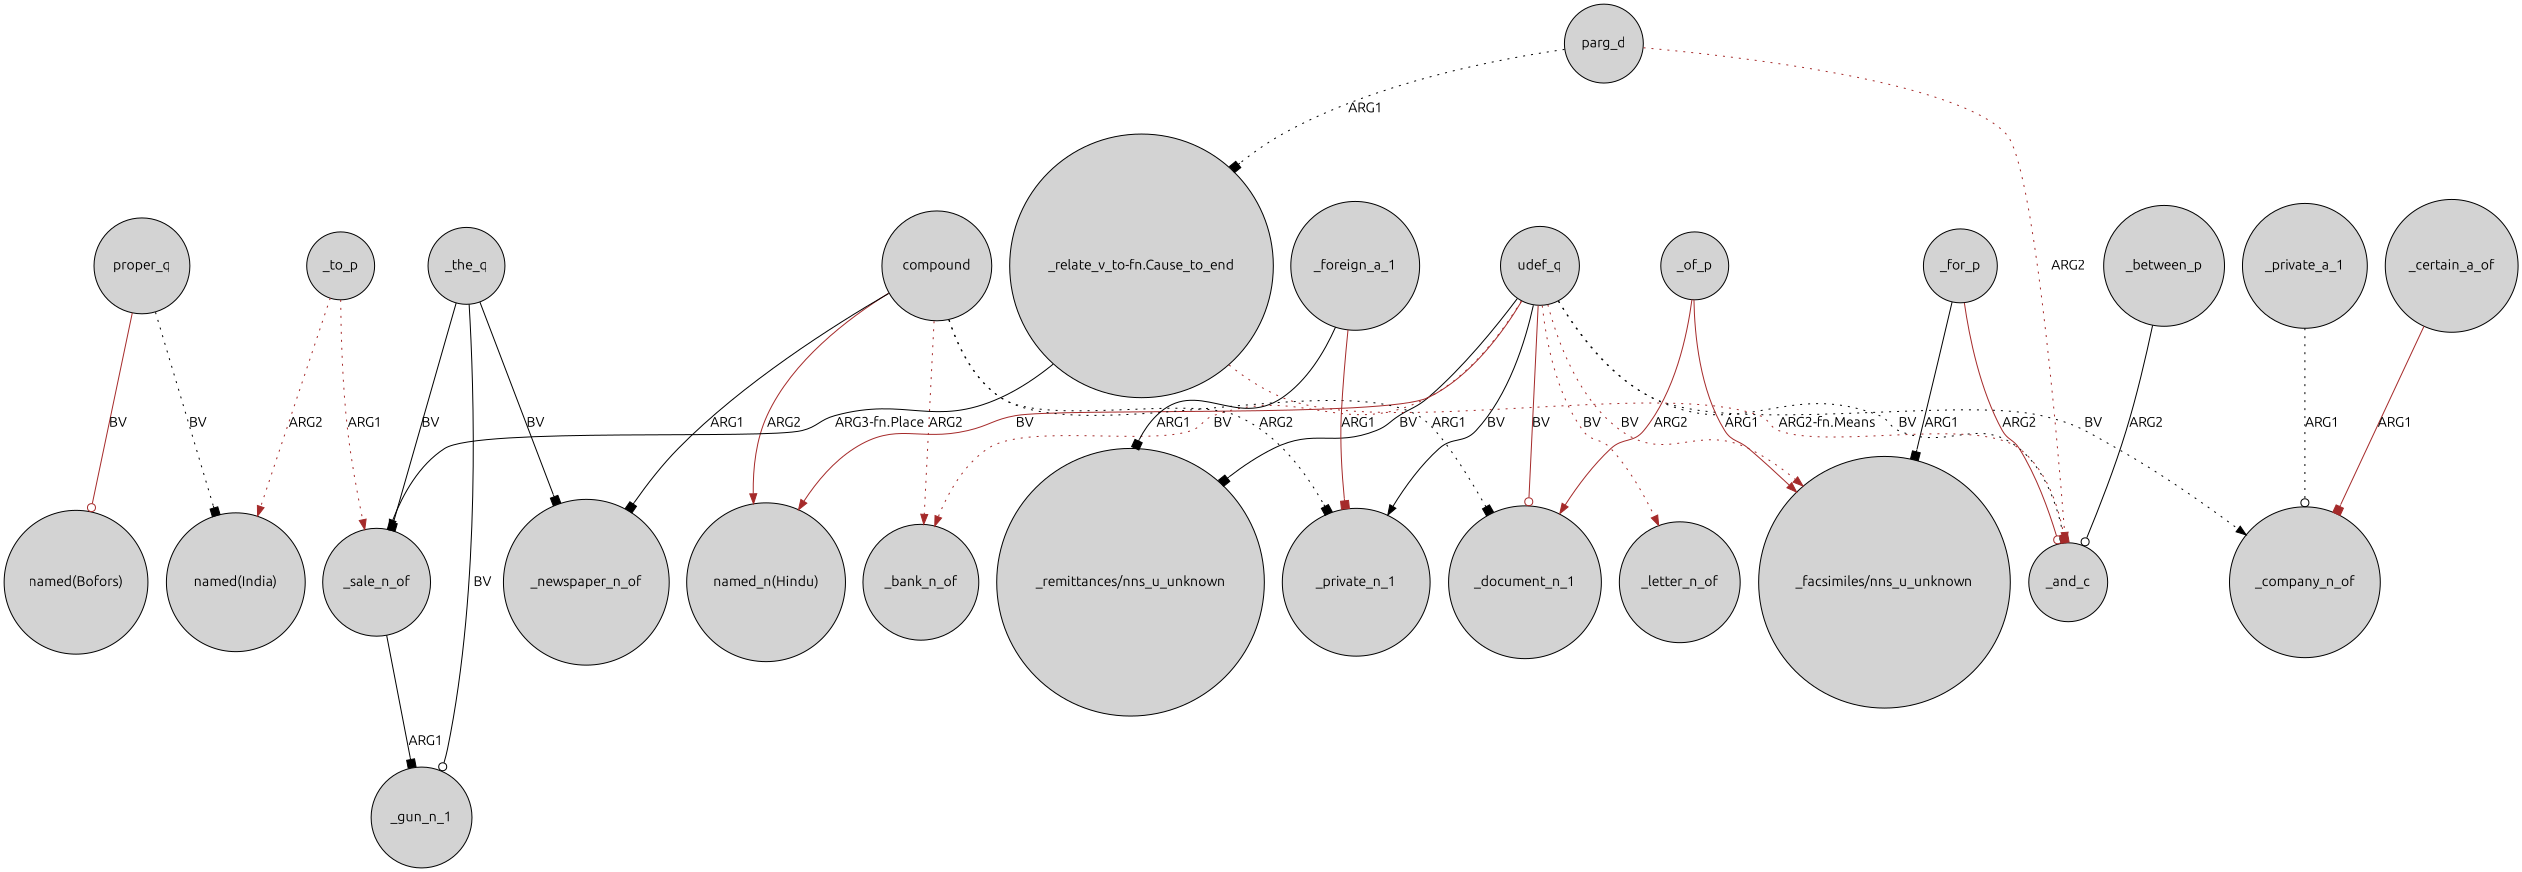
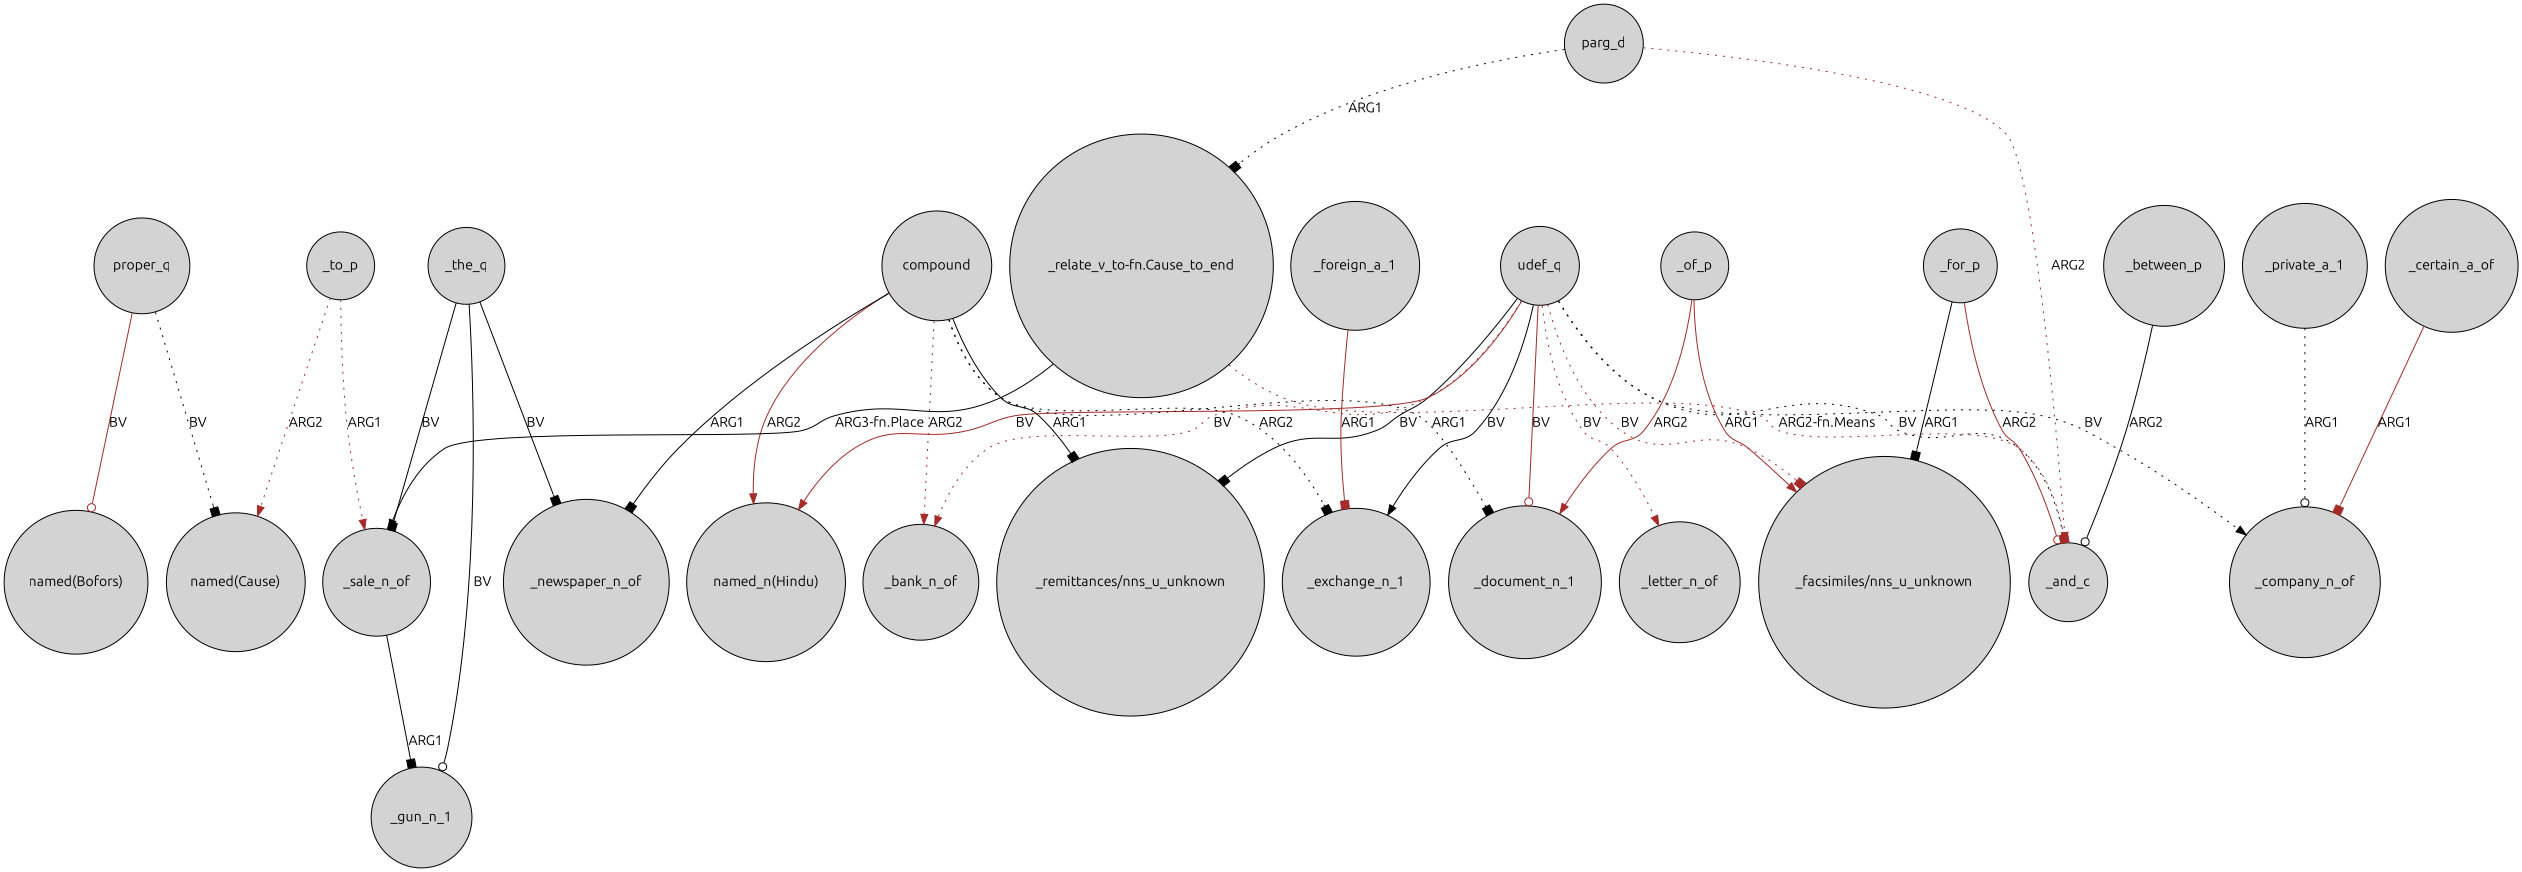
  digraph {
    fontname=Ubuntu
    node [fontname=Ubuntu shape=circle style=filled]
    edge [arrowhead=normal color=black fontname=Ubuntu style=solid]
    _to_p
-   "named(India)"
+   "named(India)" [label="named(Cause)"]
    _sale_n_of
    _gun_n_1
    proper_q
    "named(Bofors)"
    udef_q
    "_facsimiles/nns_u_unknown"
-   _exchange_n_1 [label=_private_n_1]
+   _exchange_n_1
    _bank_n_of
    _company_n_of
    _document_n_1
    _and_c
    _letter_n_of
    "_remittances/nns_u_unknown"
    "named_n(Hindu)"
    _private_a_1
    compound
    _newspaper_n_of
    "_relate_v_to-fn.Cause_to_end"
    _for_p
    _of_p
    parg_d
    _foreign_a_1
    _the_q
    _certain_a_of
    _between_p
    _to_p -> "named(India)" [color=brown label=ARG2 style=dotted]
    _to_p -> _sale_n_of [color=brown label=ARG1 style=dotted]
    _sale_n_of -> _gun_n_1 [arrowhead=box label=ARG1]
    proper_q -> "named(India)" [arrowhead=box label=BV style=dotted]
    proper_q -> "named(Bofors)" [arrowhead=odot color=brown label=BV]
-   udef_q -> "_facsimiles/nns_u_unknown" [color=brown label=BV style=dotted]
+   udef_q -> "_facsimiles/nns_u_unknown" [arrowhead=box color=brown label=BV style=dotted]
    udef_q -> _exchange_n_1 [label=BV]
    udef_q -> _bank_n_of [color=brown label=BV style=dotted]
    udef_q -> _company_n_of [label=BV style=dotted]
    udef_q -> _document_n_1 [arrowhead=odot color=brown label=BV]
    udef_q -> _and_c [arrowhead=odot label=BV style=dotted]
    udef_q -> _letter_n_of [color=brown label=BV style=dotted]
    udef_q -> "_remittances/nns_u_unknown" [arrowhead=box label=BV]
    udef_q -> "named_n(Hindu)" [color=brown label=BV]
    _private_a_1 -> _company_n_of [arrowhead=odot label=ARG1 style=dotted]
    compound -> _exchange_n_1 [arrowhead=box label=ARG2 style=dotted]
    compound -> _bank_n_of [color=brown label=ARG2 style=dotted]
    compound -> _document_n_1 [arrowhead=box label=ARG1 style=dotted]
-   _foreign_a_1 -> "_remittances/nns_u_unknown" [arrowhead=box label=ARG1]
+   compound -> "_remittances/nns_u_unknown" [arrowhead=box label=ARG1]
    compound -> "named_n(Hindu)" [color=brown label=ARG2]
    compound -> _newspaper_n_of [arrowhead=box label=ARG1]
    "_relate_v_to-fn.Cause_to_end" -> _sale_n_of [label="ARG3-fn.Place"]
    "_relate_v_to-fn.Cause_to_end" -> _and_c [arrowhead=box color=brown label="ARG2-fn.Means" style=dotted]
    _for_p -> "_facsimiles/nns_u_unknown" [arrowhead=box label=ARG1]
    _for_p -> _and_c [arrowhead=odot color=brown label=ARG2]
    _of_p -> "_facsimiles/nns_u_unknown" [color=brown label=ARG1]
    _of_p -> _document_n_1 [color=brown label=ARG2]
    parg_d -> _and_c [color=brown label=ARG2 style=dotted]
    parg_d -> "_relate_v_to-fn.Cause_to_end" [arrowhead=box label=ARG1 style=dotted]
    _foreign_a_1 -> _exchange_n_1 [arrowhead=box color=brown label=ARG1]
    _the_q -> _sale_n_of [arrowhead=box label=BV]
    _the_q -> _gun_n_1 [arrowhead=odot label=BV]
    _the_q -> _newspaper_n_of [arrowhead=box label=BV]
    _certain_a_of -> _company_n_of [arrowhead=box color=brown label=ARG1]
    _between_p -> _and_c [arrowhead=odot label=ARG2]
  }
